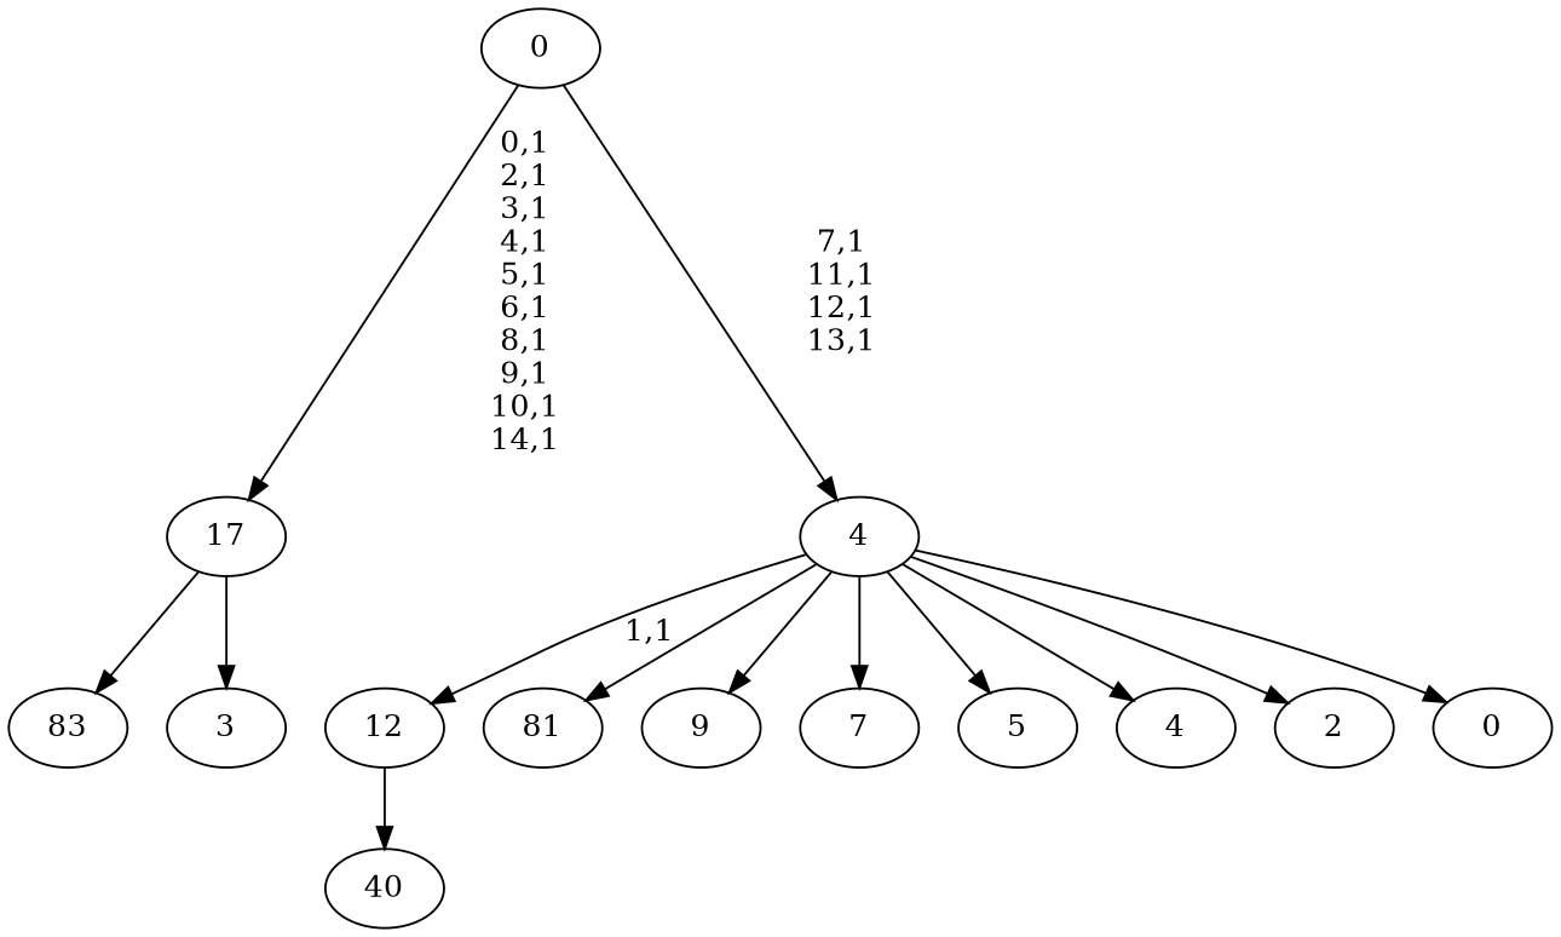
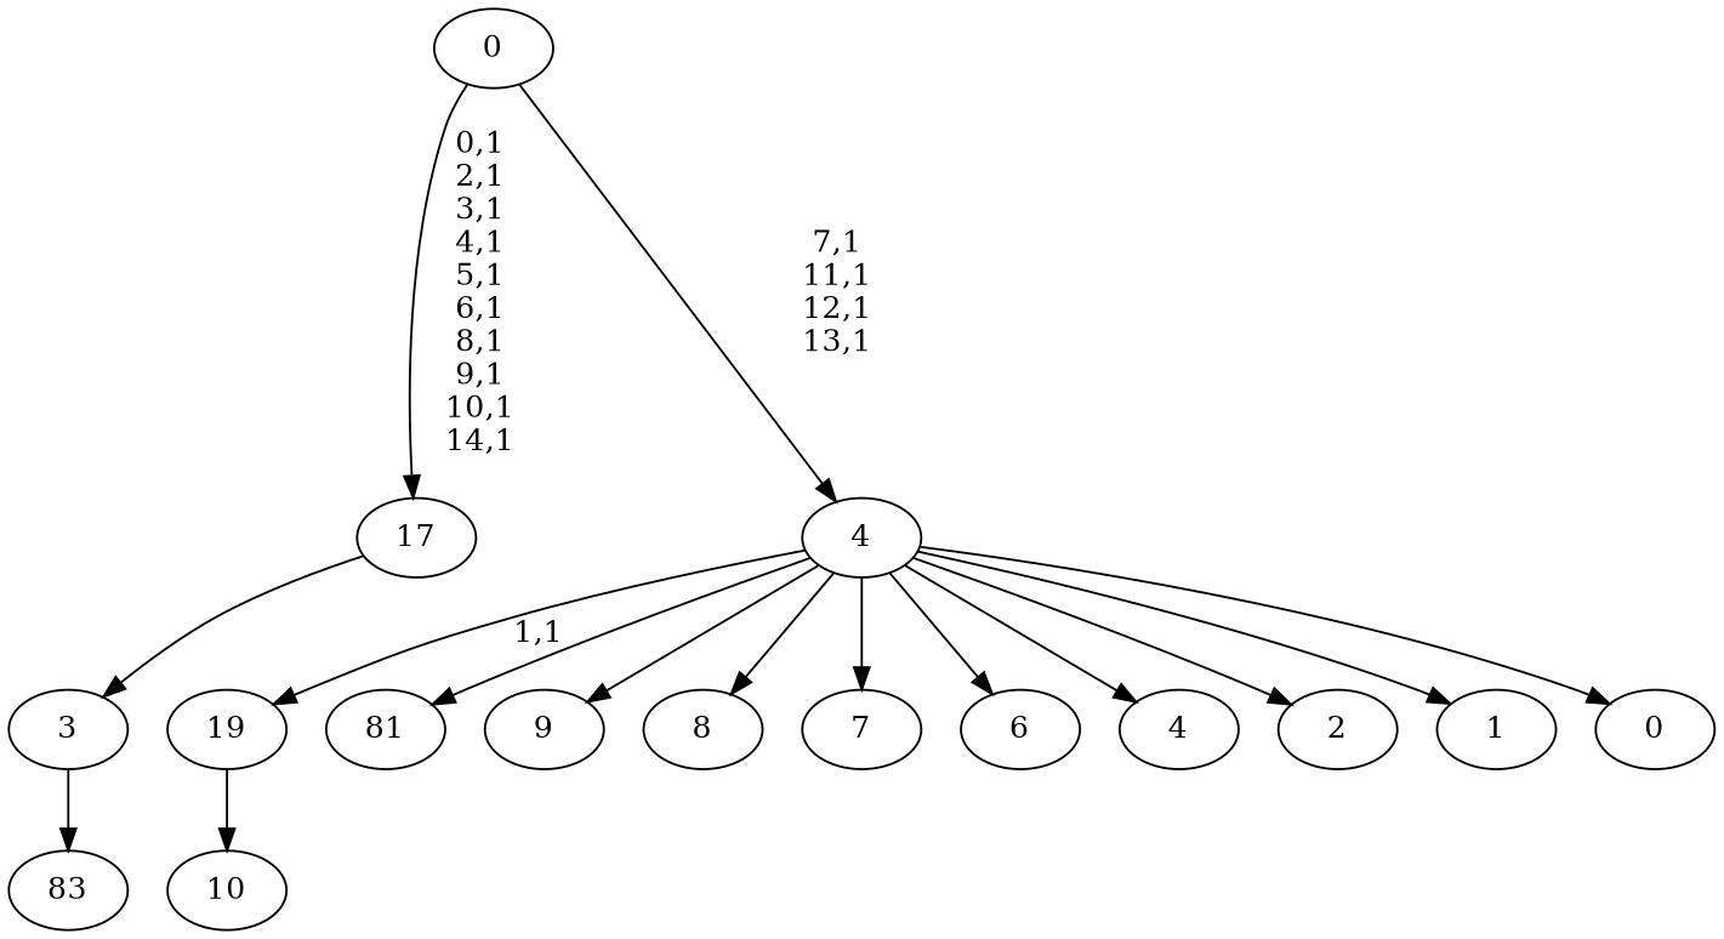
  digraph {
    n1 [label=83]
-   n2 [label=12]
-   n3 [label=40]
+   n2 [label=19]
+   n3 [label=10]
    n4 [label=81]
    n5 [label=9]
+   n6 [label=8]
    n7 [label=7]
-   n8 [label=5]
+   n8 [label=6]
    n9 [label=4]
    n10 [label=3]
    17
    n12 [label=2]
+   n13 [label=1]
    n14 [label=0]
    4
    0
    n2 -> n3
-   17 -> n1
+   n10 -> n1
    17 -> n10
    4 -> n2 [label="1,1"]
    4 -> n4
    4 -> n5
+   4 -> n6
    4 -> n7
    4 -> n8
    4 -> n9
    4 -> n12
+   4 -> n13
    4 -> n14
    0 -> 17 [label="0,1\n2,1\n3,1\n4,1\n5,1\n6,1\n8,1\n9,1\n10,1\n14,1"]
    0 -> 4 [label="7,1\n11,1\n12,1\n13,1"]
  }
